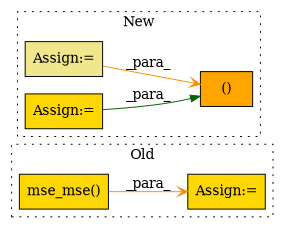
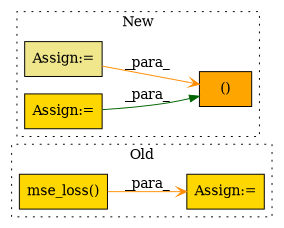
  digraph {
    rankdir=LR
    node [a=68 l=3 s=4489 shape=box style=filled fillcolor=gold]
    edge [color=darkorange arrowhead=vee]
-   n1 [a=75 l="11,1" label="mse_mse()" s="4492,4537"]
+   n1 [a=75 l="11,1" label="mse_loss()" s="4492,4537"]
    n2 [label="Assign:="]
    n3 [a=54 l=65 label="()" s=6303 fillcolor=orange]
    n4 [label="Assign:=" s=4399 fillcolor=khaki]
    n5 [label="Assign:="]
    subgraph cluster_1 {
      label=Old
      style=dotted
      n1
      n2
    }
    subgraph cluster_2 {
      label=New
      style=dotted
      n3
      n4
      n5
    }
    n1 -> n2 [label=_para_]
    n4 -> n3 [label=_para_]
    n5 -> n3 [label=_para_ color=darkgreen arrowhead=normal]
  }
